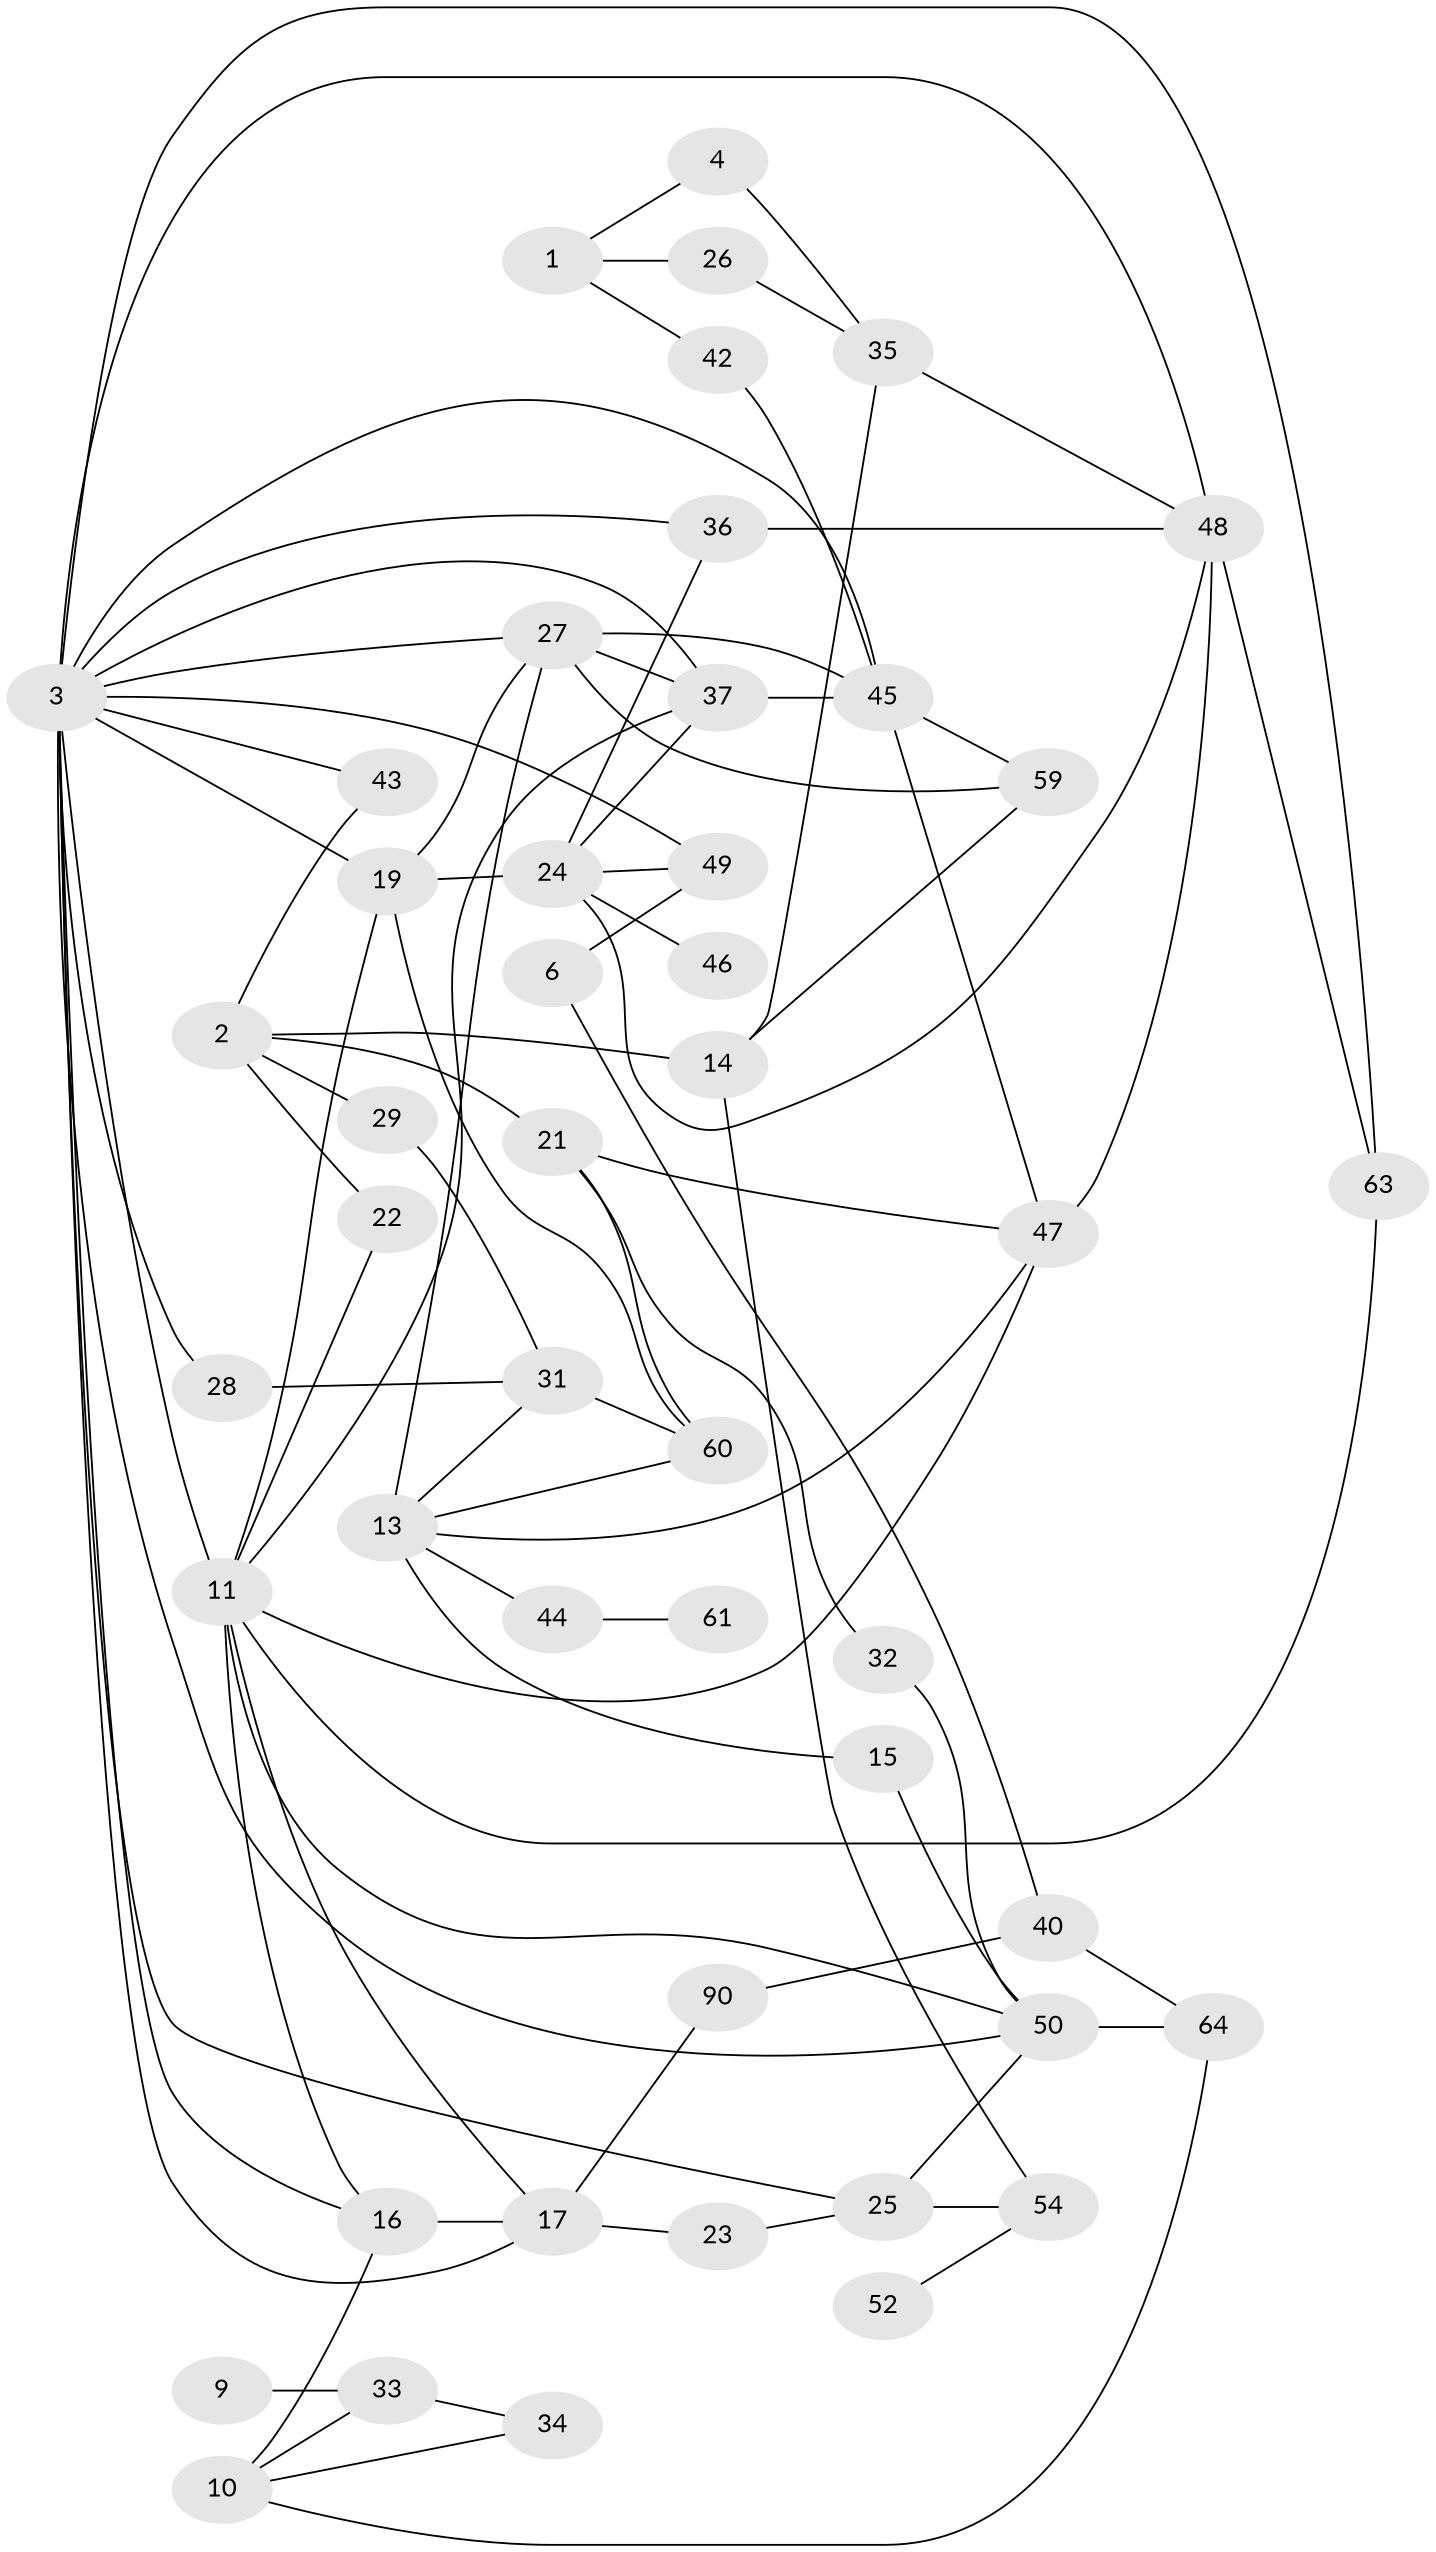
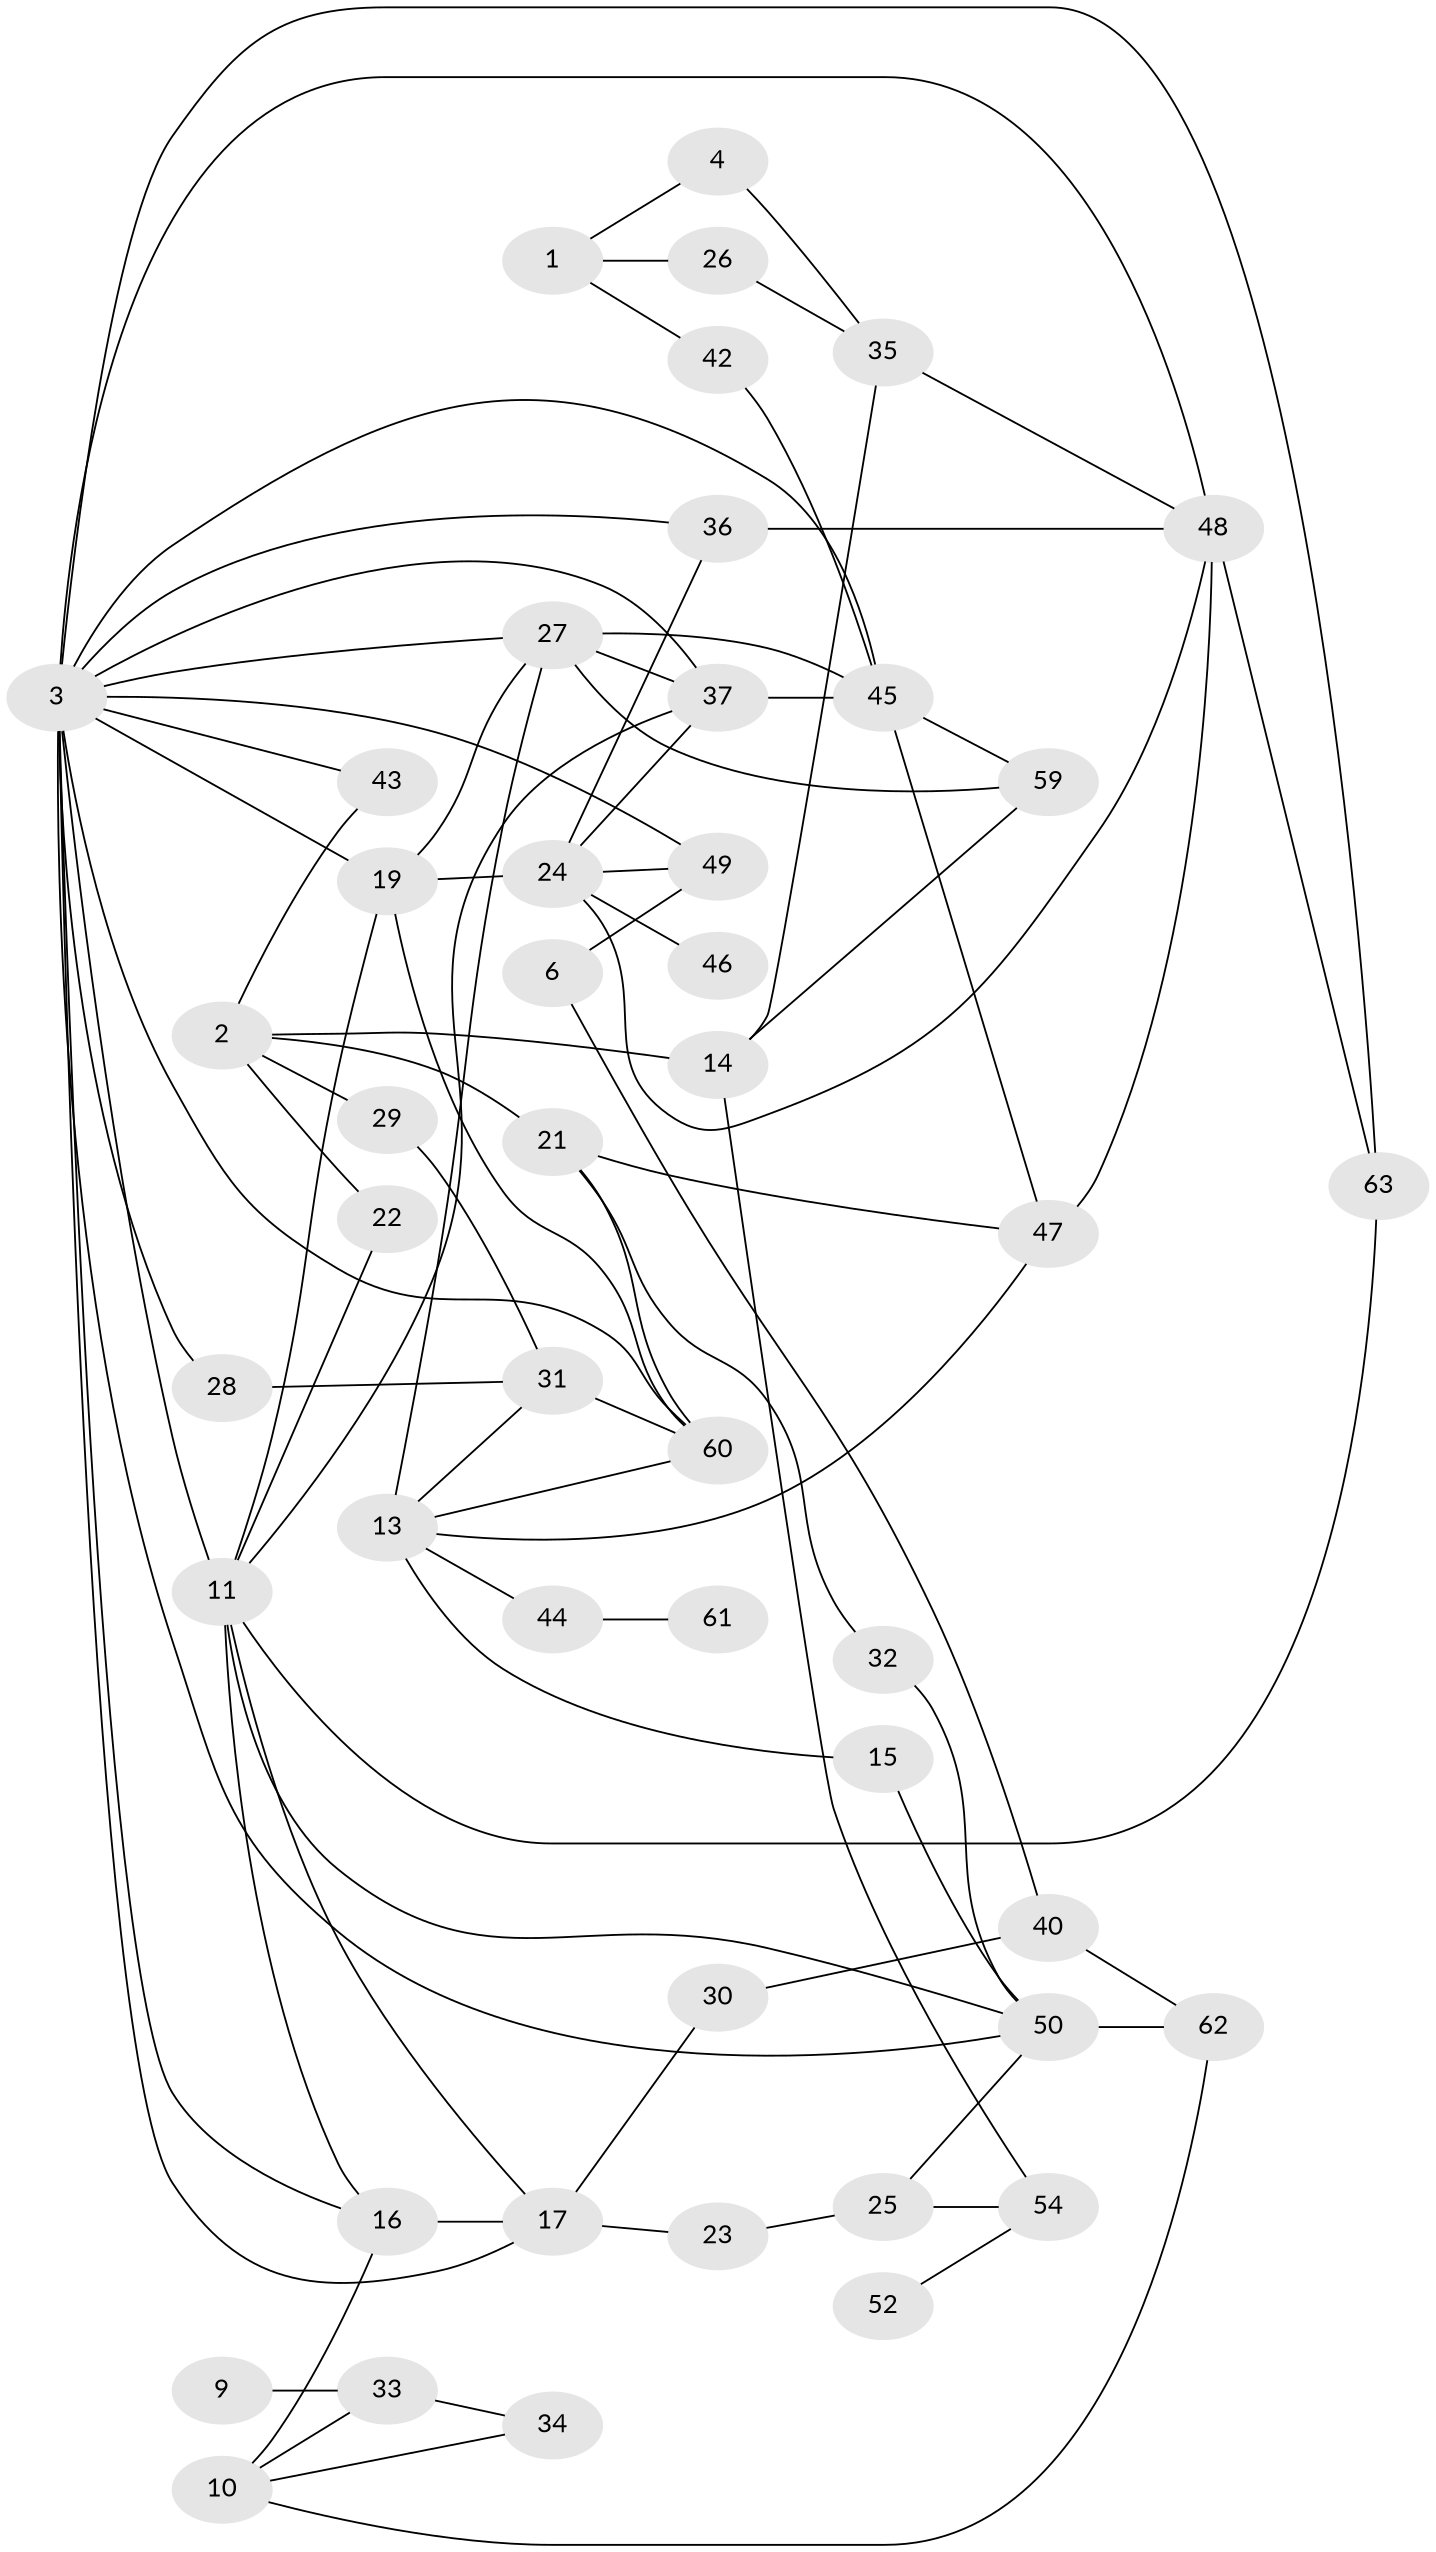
  graph {
    fontname=Lato
    rankdir=LR
    node [color=gray90 fontname=Lato style=filled]
    edge [fontname=Lato weight=1.0]
    1
    4
    42
    26
    35
    45
    2
    14
    21
    22
    29
    43
    54
    59
    47
    60
    32
    31
    3
    11
    16
    17
    19
    25
    27
    28
    36
    37
    48
    49
    50
    63
    23
-   30 [label=90]
+   30
    24
-   62 [label=64]
+   62
    6
    40
    9
    33
    34
    10
    13
    15
    44
    61
    46
    52
    1 -- 4
    1 -- 42
    1 -- 26
    4 -- 35
    42 -- 45
    26 -- 35
    35 -- 48
    45 -- 59
    45 -- 47
    2 -- 14
    2 -- 21
    2 -- 22
    2 -- 29
    2 -- 43
    14 -- 35
    14 -- 54
    14 -- 59
    21 -- 47
    21 -- 60
    21 -- 32
    29 -- 31
    47 -- 48
    32 -- 50
    31 -- 60
    3 -- 45
    3 -- 43
    3 -- 11
    3 -- 16
    3 -- 17
    3 -- 19
-   3 -- 25
+   3 -- 60
    3 -- 27
    3 -- 28
    3 -- 36 [weight=3.0]
    3 -- 37
    3 -- 48 [weight=2.0]
    3 -- 49
    3 -- 50
    3 -- 63
    11 -- 22 [weight=2.0]
-   11 -- 47
    11 -- 16
    11 -- 17
    11 -- 19
    11 -- 37 [weight=2.0]
    11 -- 50
    11 -- 63 [weight=2.0]
    16 -- 17
    17 -- 23
    17 -- 30
    19 -- 60
    19 -- 27
    19 -- 24
    25 -- 54
    25 -- 50
    27 -- 45
    27 -- 59
    27 -- 37
    28 -- 31
    36 -- 48
    37 -- 45 [weight=2.0]
    48 -- 63
    50 -- 62
    23 -- 25
    30 -- 40
    24 -- 36
    24 -- 37
    24 -- 48
    24 -- 49
    24 -- 46
    6 -- 49
    6 -- 40
    40 -- 62 [weight=2.0]
    9 -- 33
    33 -- 34
    10 -- 16
    10 -- 62 [weight=2.0]
    10 -- 33
    10 -- 34
    13 -- 47
    13 -- 60 [weight=2.0]
    13 -- 31
    13 -- 27
    13 -- 15
    13 -- 44
    15 -- 50
    44 -- 61
    52 -- 54
  }
